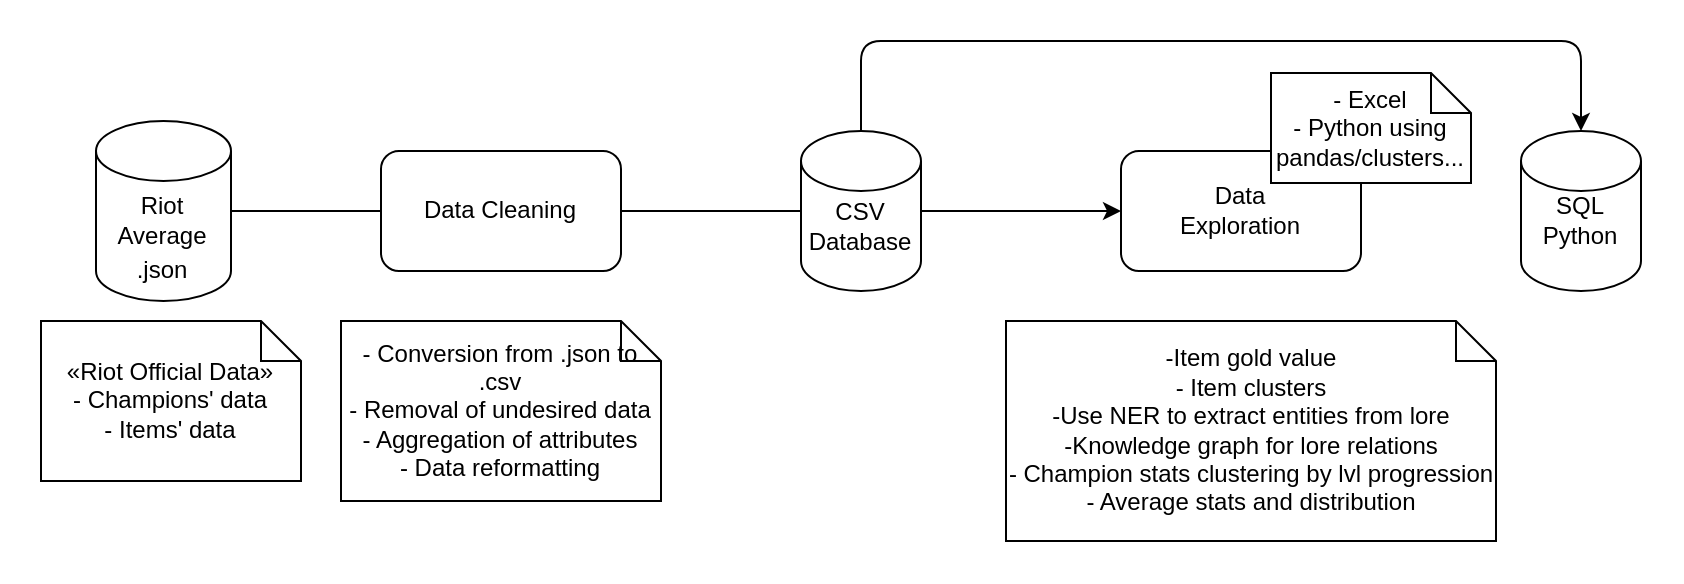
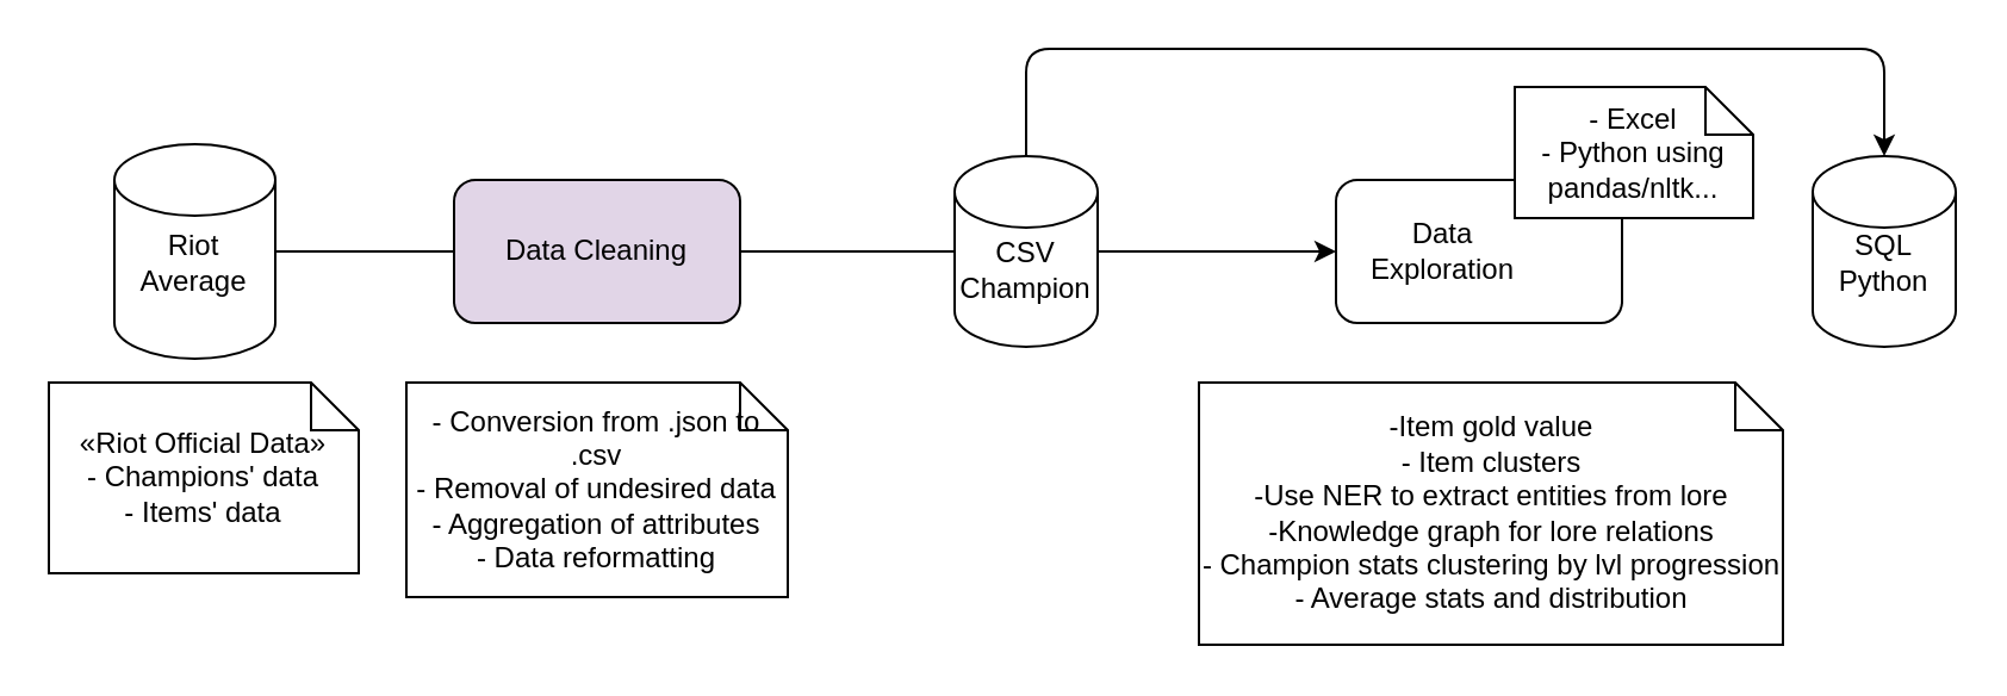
  <mxCell id="0" />
  <mxCell id="1" parent="0" />
- <mxCell id="2" value="Data Cleaning" style="rounded=1;whiteSpace=wrap;html=1;" vertex="1" parent="1"><mxGeometry x="190" y="75" width="120" height="60" as="geometry" /></mxCell>
+ <mxCell id="2" value="Data Cleaning" style="rounded=1;whiteSpace=wrap;html=1;fillColor=#e1d5e7;" vertex="1" parent="1"><mxGeometry x="190" y="75" width="120" height="60" as="geometry" /></mxCell>
  <mxCell id="3" value="" style="shape=cylinder3;whiteSpace=wrap;html=1;boundedLbl=1;backgroundOutline=1;size=15;" vertex="1" parent="1"><mxGeometry x="47.5" y="60" width="67.5" height="90" as="geometry" /></mxCell>
  <mxCell id="4" value="Riot Average" style="text;html=1;strokeColor=none;fillColor=none;align=center;verticalAlign=middle;whiteSpace=wrap;rounded=0;" vertex="1" parent="1"><mxGeometry x="61.25" y="100" width="40" height="20" as="geometry" /></mxCell>
  <mxCell id="5" value="" style="endArrow=none;html=1;entryX=1;entryY=0.5;entryDx=0;entryDy=0;entryPerimeter=0;" edge="1" parent="1" target="3"><mxGeometry width="50" height="50" relative="1" as="geometry"><mxPoint x="190" y="105" as="sourcePoint" /><mxPoint x="390" y="210" as="targetPoint" /></mxGeometry></mxCell>
  <mxCell id="6" value="" style="endArrow=none;html=1;exitX=1;exitY=0.5;exitDx=0;exitDy=0;" edge="1" parent="1" source="2"><mxGeometry width="50" height="50" relative="1" as="geometry"><mxPoint x="340" y="260" as="sourcePoint" /><mxPoint x="400" y="105" as="targetPoint" /></mxGeometry></mxCell>
  <mxCell id="7" value="" style="shape=cylinder3;whiteSpace=wrap;html=1;boundedLbl=1;backgroundOutline=1;size=15;" vertex="1" parent="1"><mxGeometry x="400" y="65" width="60" height="80" as="geometry" /></mxCell>
- <mxCell id="8" value="CSV Database" style="text;html=1;strokeColor=none;fillColor=none;align=center;verticalAlign=middle;whiteSpace=wrap;rounded=0;" vertex="1" parent="1"><mxGeometry x="405" y="103" width="50" height="20" as="geometry" /></mxCell>
+ <mxCell id="8" value="CSV Champion" style="text;html=1;strokeColor=none;fillColor=none;align=center;verticalAlign=middle;whiteSpace=wrap;rounded=0;" vertex="1" parent="1"><mxGeometry x="405" y="103" width="50" height="20" as="geometry" /></mxCell>
  <mxCell id="9" value="" style="endArrow=classic;html=1;exitX=1;exitY=0.5;exitDx=0;exitDy=0;exitPerimeter=0;" edge="1" parent="1" source="7"><mxGeometry width="50" height="50" relative="1" as="geometry"><mxPoint x="340" y="250" as="sourcePoint" /><mxPoint x="560" y="105" as="targetPoint" /></mxGeometry></mxCell>
  <mxCell id="10" value="" style="rounded=1;whiteSpace=wrap;html=1;" vertex="1" parent="1"><mxGeometry x="560" y="75" width="120" height="60" as="geometry" /></mxCell>
- <mxCell id="11" value="Data Exploration" style="text;html=1;strokeColor=none;fillColor=none;align=center;verticalAlign=middle;whiteSpace=wrap;rounded=0;" vertex="1" parent="1"><mxGeometry x="600" y="95" width="40" height="20" as="geometry" /></mxCell>
+ <mxCell id="11" value="Data Exploration" style="text;html=1;strokeColor=none;fillColor=none;align=center;verticalAlign=middle;whiteSpace=wrap;rounded=0;" vertex="1" parent="1"><mxGeometry x="585" y="95" width="40" height="20" as="geometry" /></mxCell>
  <mxCell id="12" value="" style="endArrow=classic;html=1;exitX=0.5;exitY=0;exitDx=0;exitDy=0;exitPerimeter=0;entryX=0.5;entryY=0;entryDx=0;entryDy=0;entryPerimeter=0;" edge="1" parent="1" source="7" target="13"><mxGeometry width="50" height="50" relative="1" as="geometry"><mxPoint x="340" y="240" as="sourcePoint" /><mxPoint x="830" y="80" as="targetPoint" /><Array as="points"><mxPoint x="430" y="20" /><mxPoint x="790" y="20" /></Array></mxGeometry></mxCell>
  <mxCell id="13" value="" style="shape=cylinder3;whiteSpace=wrap;html=1;boundedLbl=1;backgroundOutline=1;size=15;" vertex="1" parent="1"><mxGeometry x="760" y="65" width="60" height="80" as="geometry" /></mxCell>
  <mxCell id="14" value="SQL Python" style="text;html=1;strokeColor=none;fillColor=none;align=center;verticalAlign=middle;whiteSpace=wrap;rounded=0;" vertex="1" parent="1"><mxGeometry x="765" y="100" width="50" height="20" as="geometry" /></mxCell>
  <mxCell id="15" value="«Riot Official Data»&lt;br&gt;- Champions' data&lt;br&gt;- Items' data" style="shape=note;size=20;whiteSpace=wrap;html=1;" vertex="1" parent="1"><mxGeometry x="20" y="160" width="130" height="80" as="geometry" /></mxCell>
  <mxCell id="16" value="- Conversion from .json to .csv&lt;br&gt;- Removal of undesired data&lt;br&gt;- Aggregation of attributes&lt;br&gt;- Data reformatting" style="shape=note;size=20;whiteSpace=wrap;html=1;" vertex="1" parent="1"><mxGeometry x="170" y="160" width="160" height="90" as="geometry" /></mxCell>
- <mxCell id="17" value="- Excel&lt;br&gt;- Python using pandas/clusters..." style="shape=note;size=20;whiteSpace=wrap;html=1;" vertex="1" parent="1"><mxGeometry x="635" y="36" width="100" height="55" as="geometry" /></mxCell>
+ <mxCell id="17" value="- Excel&lt;br&gt;- Python using pandas/nltk..." style="shape=note;size=20;whiteSpace=wrap;html=1;" vertex="1" parent="1"><mxGeometry x="635" y="36" width="100" height="55" as="geometry" /></mxCell>
  <mxCell id="18" value="-Item gold value&lt;br&gt;- Item clusters&lt;br&gt;-Use NER to extract entities from lore&lt;br&gt;-Knowledge graph for lore relations&lt;br&gt;- Champion stats clustering by lvl progression&lt;br&gt;- Average stats and distribution" style="shape=note;size=20;whiteSpace=wrap;html=1;" vertex="1" parent="1"><mxGeometry x="502.5" y="160" width="245" height="110" as="geometry" /></mxCell>
- <mxCell id="19" value=".json" style="text;html=1;strokeColor=none;fillColor=none;align=center;verticalAlign=middle;whiteSpace=wrap;rounded=0;" vertex="1" parent="1"><mxGeometry x="61.25" y="125" width="40" height="20" as="geometry" /></mxCell>
